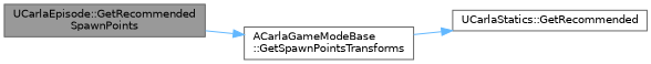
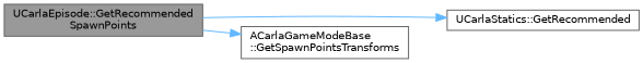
  digraph {
    rankdir=LR
    node [color=grey40 fillcolor=white fontname=Helvetica fontsize=10 shape=box style=filled]
    edge [color=steelblue1 fontname=Helvetica fontsize=10 labelfontname=Helvetica labelfontsize=10 style=solid]
    n1 [color=gray40 fillcolor=grey60 fontcolor=black height=0.2 label="UCarlaEpisode::GetRecommended\lSpawnPoints" width=0.4]
    n2 [height=0.2 label="UCarlaStatics::GetRecommended" width=0.4]
    n3 [height=0.2 label="ACarlaGameModeBase\l::GetSpawnPointsTransforms" width=0.4]
-   n3 -> n2
+   n1 -> n2
    n1 -> n3
  }
